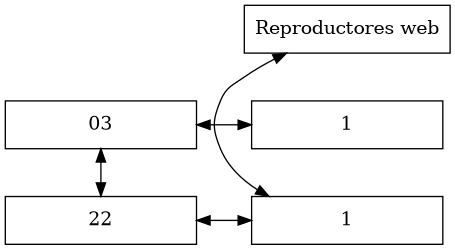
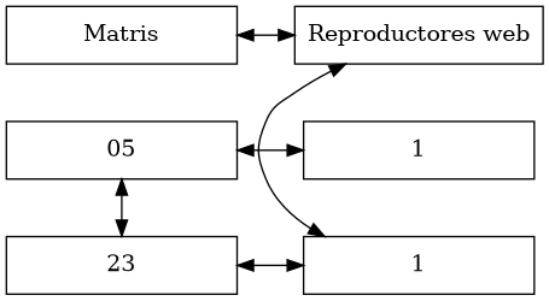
  digraph {
    nodesep=0.5
    rankdir=LR
    node [shape=rectangle]
    edge [dir=both]
-   n2 [height=0.5 label=03 width=2]
-   n3 [height=0.5 label=22 width=2]
+   n1 [height=0.5 label=Matris width=2]
+   n2 [height=0.5 label=05 width=2]
+   n3 [height=0.5 label=23 width=2]
    n4 [height=0.5 label="Reproductores web" width=2]
    n5 [height=0.5 label=1 width=2]
    n6 [height=0.5 label=1 width=2]
    subgraph sub_1 {
      rank=same
+     n1
      n2
      n3
    }
    subgraph sub_2 {
      rank=same
      n4
      n5
    }
+   n1 -> n4
    n2 -> n3
    n2 -> n6
    n3 -> n5
    n4 -> n5 [constraint=false]
  }
